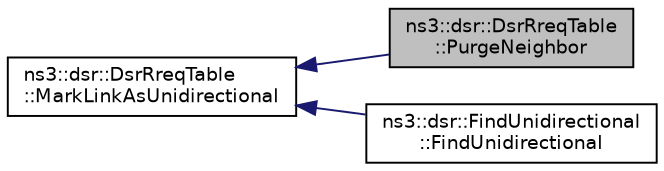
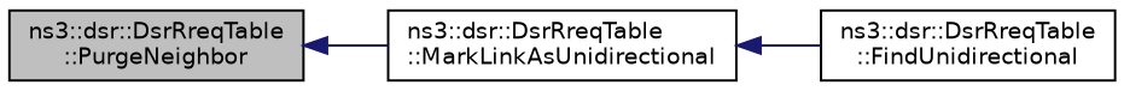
  digraph {
    rankdir=LR
    node [color=black fillcolor=white fontname=Helvetica fontsize=10 shape=record style=filled]
    edge [color=midnightblue dir=back fontname=Helvetica fontsize=10 labelfontname=Helvetica labelfontsize=10 style=solid]
    n1 [fillcolor=grey75 fontcolor=black height=0.2 label="ns3::dsr::DsrRreqTable\l::PurgeNeighbor" width=0.4]
    n2 [height=0.2 label="ns3::dsr::DsrRreqTable\l::MarkLinkAsUnidirectional" width=0.4]
-   n3 [height=0.2 label="ns3::dsr::FindUnidirectional\l::FindUnidirectional" width=0.4]
-   n2 -> n1
+   n3 [height=0.2 label="ns3::dsr::DsrRreqTable\l::FindUnidirectional" width=0.4]
+   n1 -> n2
    n2 -> n3
  }
